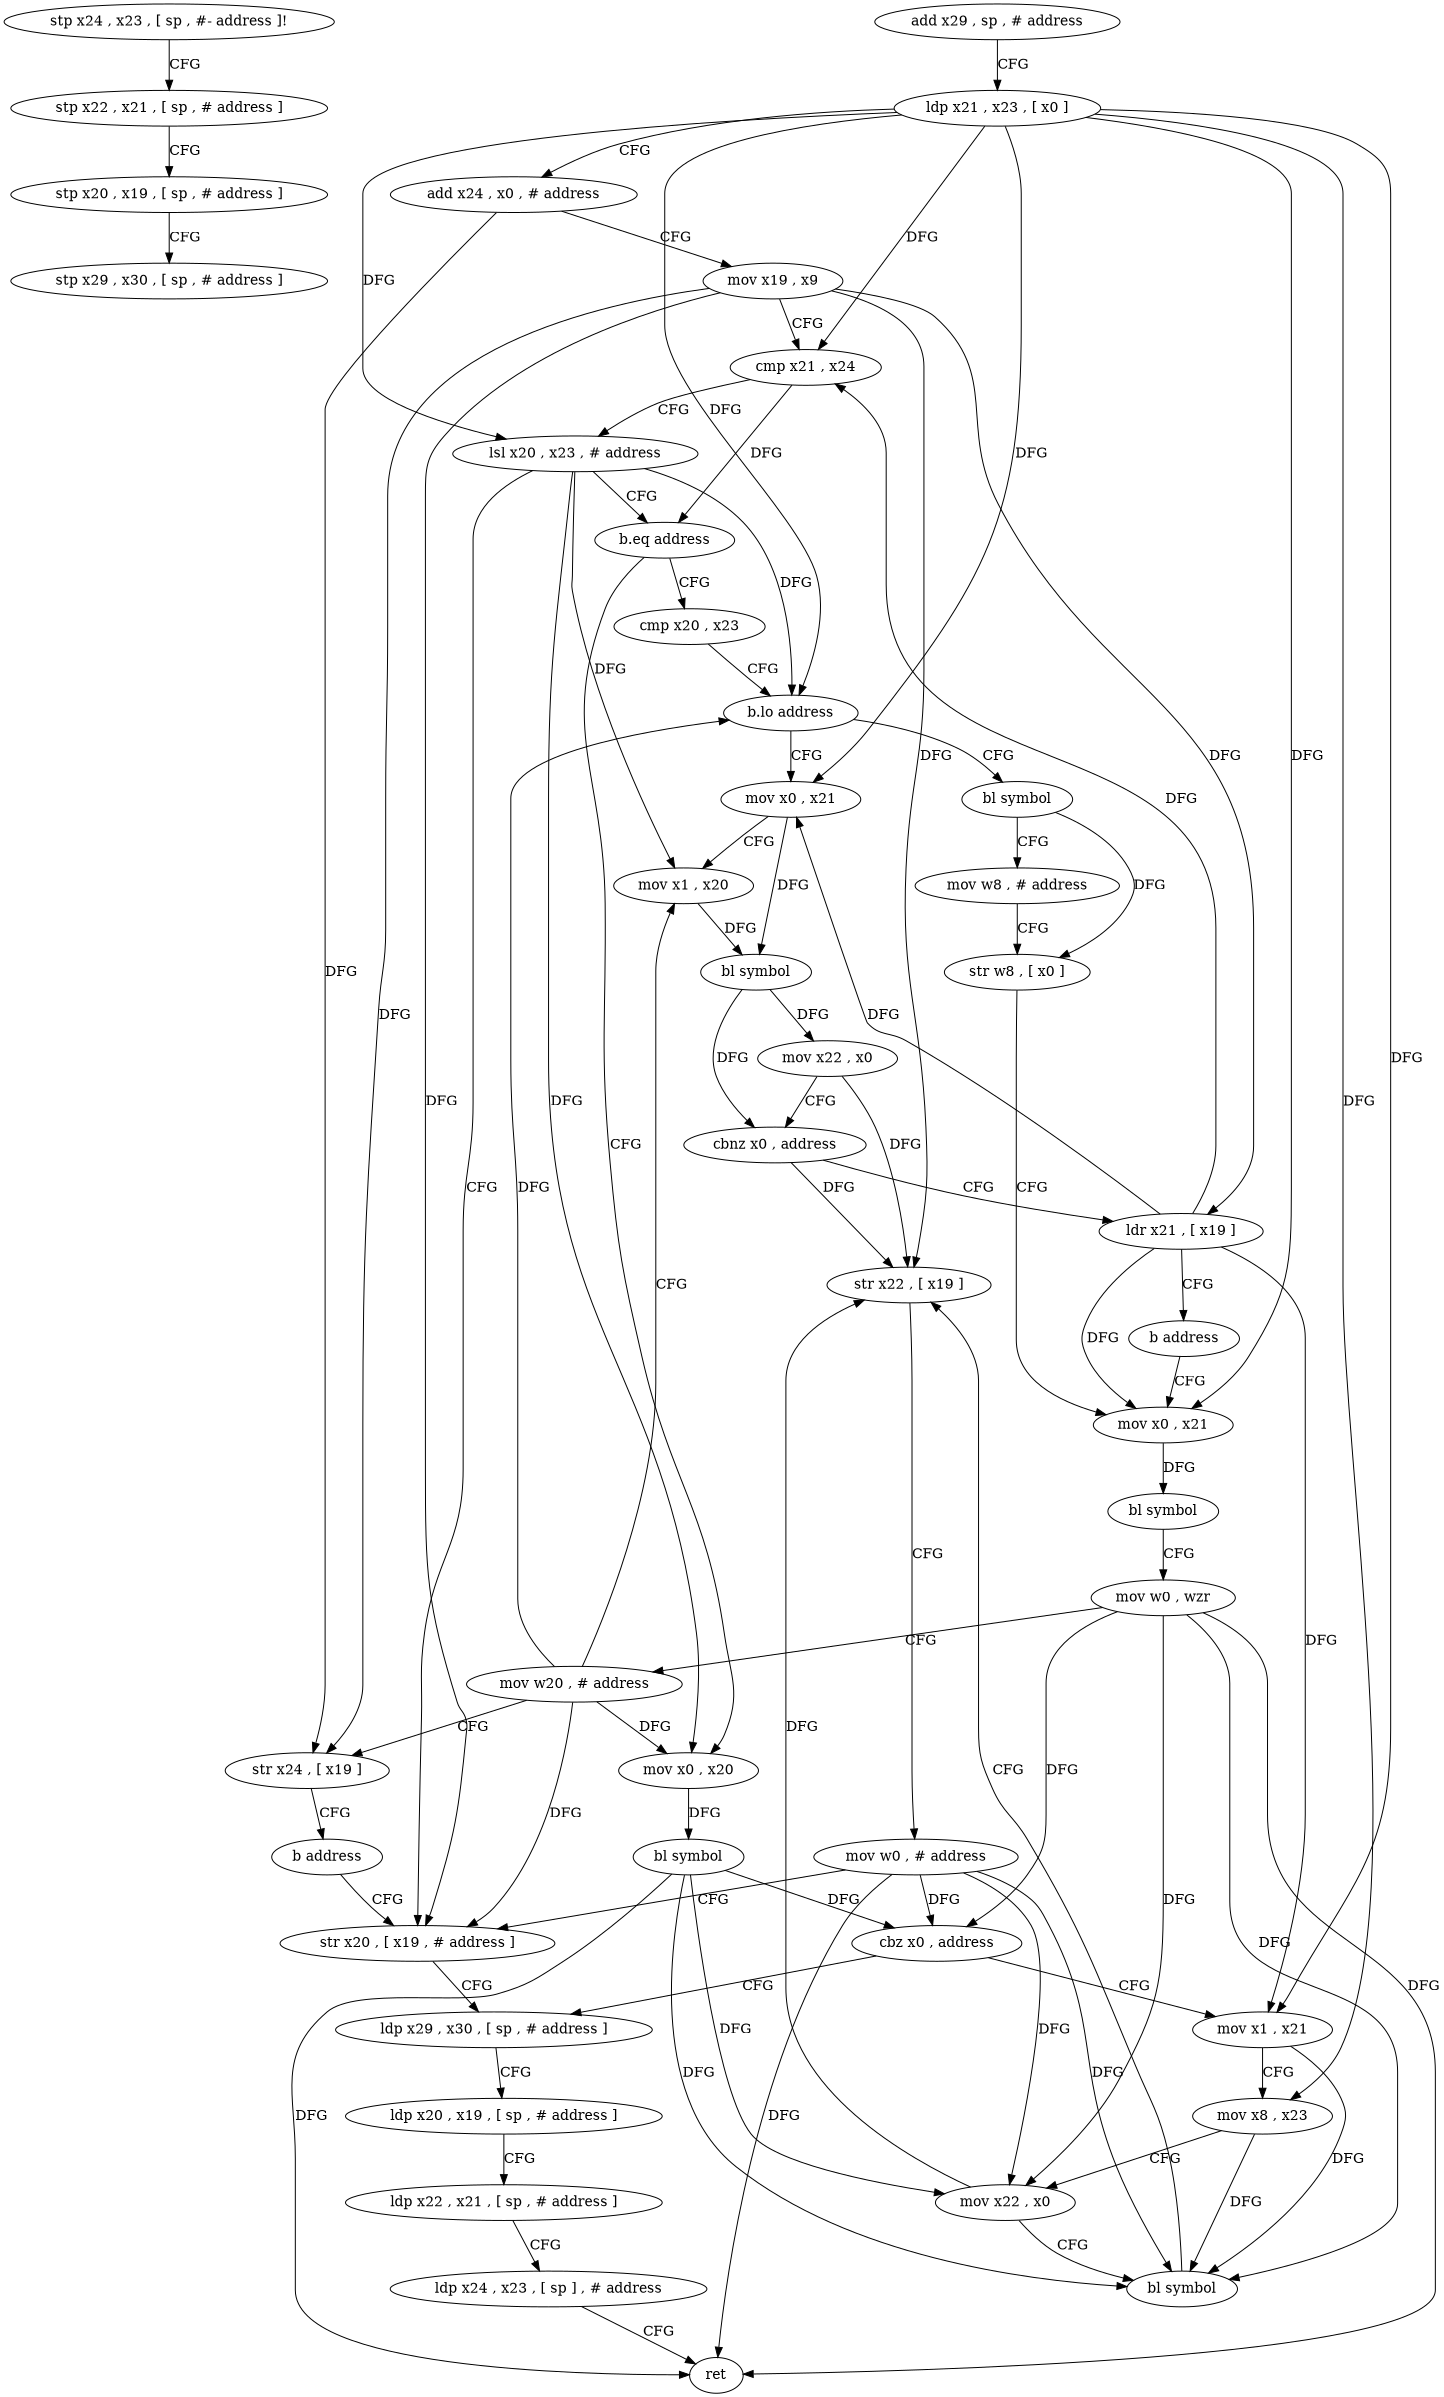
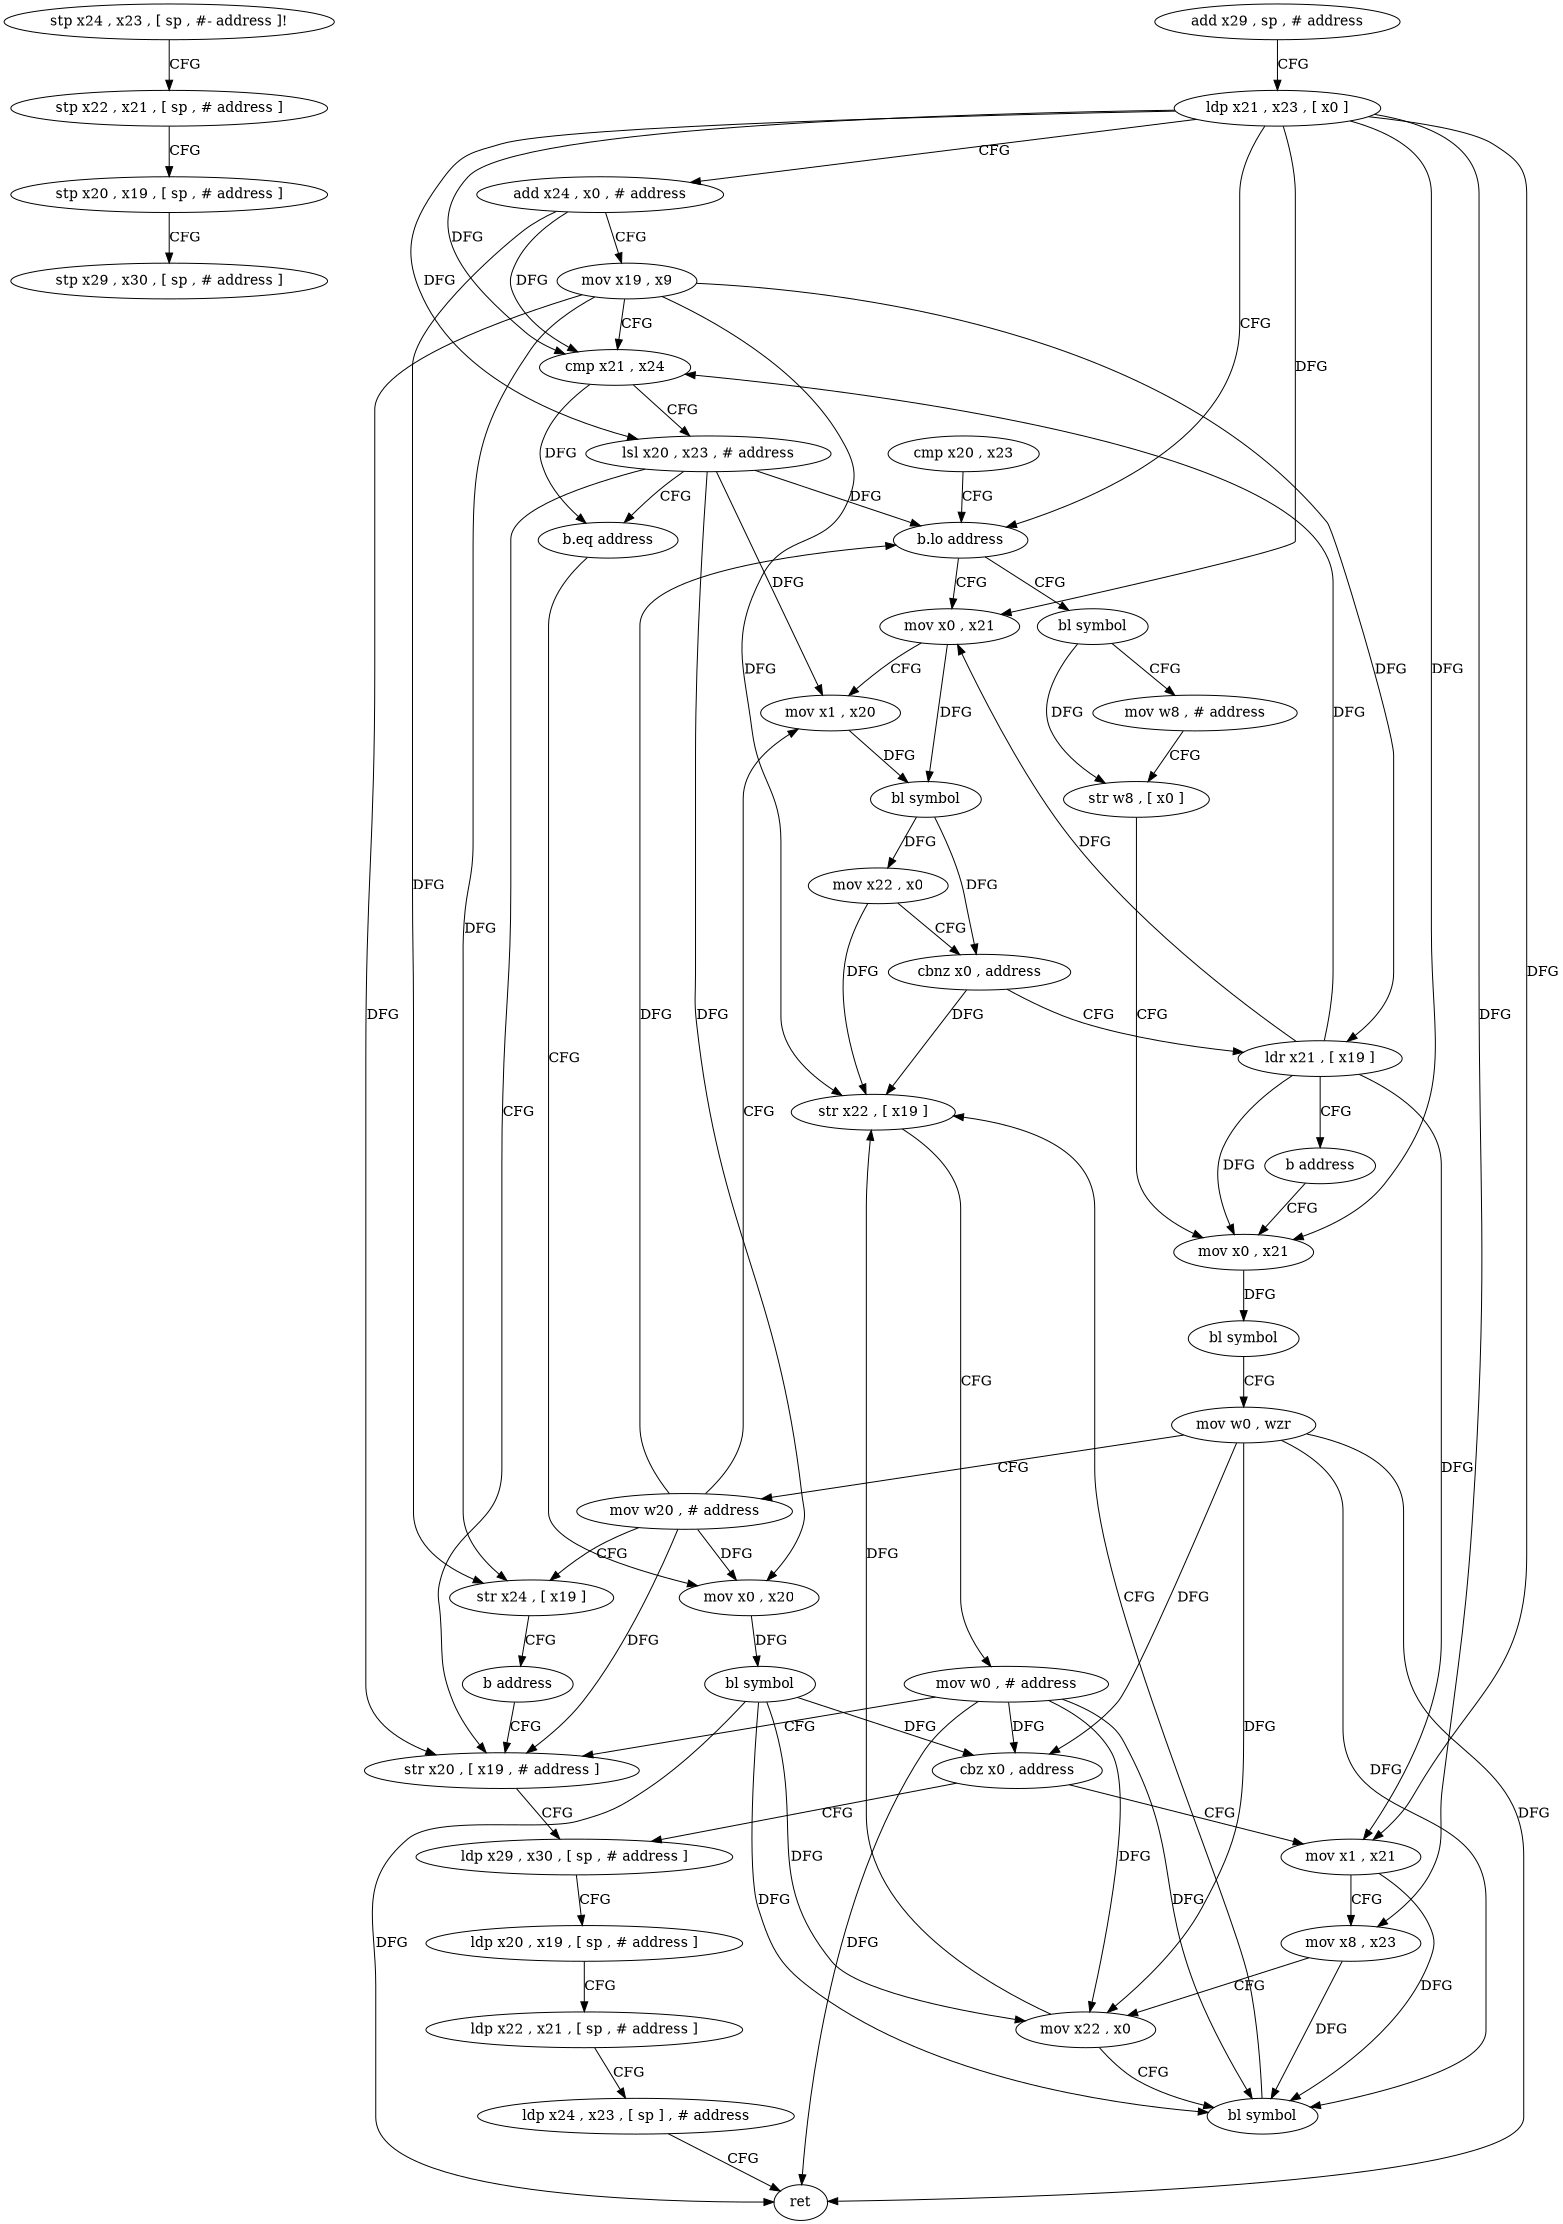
  digraph {
    n1 [label="stp x24 , x23 , [ sp , #- address ]!"]
    n2 [label="stp x22 , x21 , [ sp , # address ]"]
    n3 [label="stp x20 , x19 , [ sp , # address ]"]
    n4 [label="stp x29 , x30 , [ sp , # address ]"]
    n5 [label="add x29 , sp , # address"]
    n6 [label="ldp x21 , x23 , [ x0 ]"]
    n7 [label="add x24 , x0 , # address"]
    n8 [label="cmp x21 , x24"]
    n9 [label="lsl x20 , x23 , # address"]
    n10 [label="mov x1 , x21"]
    n11 [label="b.lo address"]
    n12 [label="mov x0 , x21"]
    n13 [label="mov x8 , x23"]
    n14 [label="mov x0 , x21"]
    n15 [label="mov x19 , x9"]
    n16 [label="str x24 , [ x19 ]"]
    n17 [label="b.eq address"]
    n18 [label="str x20 , [ x19 , # address ]"]
    n19 [label="mov x0 , x20"]
    n20 [label="mov x1 , x20"]
    n21 [label="bl symbol"]
    n22 [label="bl symbol"]
    n23 [label="bl symbol"]
    n24 [label="mov x22 , x0"]
    n25 [label="bl symbol"]
    n26 [label="str x22 , [ x19 ]"]
    n27 [label="ldr x21 , [ x19 ]"]
    n28 [label="b address"]
    n29 [label="mov w0 , # address"]
    n30 [label="b address"]
    n31 [label="ldp x29 , x30 , [ sp , # address ]"]
    n32 [label="cmp x20 , x23"]
    n33 [label="bl symbol"]
    n34 [label="cbz x0 , address"]
    n35 [label=ret]
    n36 [label="ldp x20 , x19 , [ sp , # address ]"]
    n37 [label="ldp x22 , x21 , [ sp , # address ]"]
    n38 [label="mov w8 , # address"]
    n39 [label="str w8 , [ x0 ]"]
    n40 [label="mov x22 , x0"]
    n41 [label="cbnz x0 , address"]
    n42 [label="ldp x24 , x23 , [ sp ] , # address"]
    n43 [label="mov w0 , wzr"]
    n44 [label="mov w20 , # address"]
    n1 -> n2 [label=CFG]
    n2 -> n3 [label=CFG]
    n3 -> n4 [label=CFG]
    n5 -> n6 [label=CFG]
    n6 -> n7 [label=CFG]
    n6 -> n8 [label=DFG]
    n6 -> n9 [label=DFG]
    n6 -> n10 [label=DFG]
-   n6 -> n11 [label=DFG]
+   n6 -> n11 [label=CFG]
    n6 -> n12 [label=DFG]
    n6 -> n13 [label=DFG]
    n6 -> n14 [label=DFG]
+   n7 -> n8 [label=DFG]
    n7 -> n15 [label=CFG]
    n7 -> n16 [label=DFG]
    n8 -> n9 [label=CFG]
    n8 -> n17 [label=DFG]
    n9 -> n11 [label=DFG]
    n9 -> n17 [label=CFG]
    n9 -> n18 [label=CFG]
    n9 -> n19 [label=DFG]
    n9 -> n20 [label=DFG]
    n10 -> n13 [label=CFG]
    n10 -> n21 [label=DFG]
    n11 -> n12 [label=CFG]
    n11 -> n22 [label=CFG]
    n12 -> n20 [label=CFG]
    n12 -> n23 [label=DFG]
    n13 -> n21 [label=DFG]
    n13 -> n24 [label=CFG]
    n14 -> n25 [label=DFG]
    n15 -> n8 [label=CFG]
    n15 -> n16 [label=DFG]
    n15 -> n18 [label=DFG]
    n15 -> n26 [label=DFG]
    n15 -> n27 [label=DFG]
    n16 -> n28 [label=CFG]
    n17 -> n19 [label=CFG]
-   n17 -> n32 [label=CFG]
    n18 -> n31 [label=CFG]
    n19 -> n33 [label=DFG]
    n20 -> n23 [label=DFG]
    n21 -> n26 [label=CFG]
    n22 -> n38 [label=CFG]
    n22 -> n39 [label=DFG]
    n23 -> n40 [label=DFG]
    n23 -> n41 [label=DFG]
    n24 -> n21 [label=CFG]
    n24 -> n26 [label=DFG]
    n25 -> n43 [label=CFG]
    n26 -> n29 [label=CFG]
    n27 -> n8 [label=DFG]
    n27 -> n10 [label=DFG]
    n27 -> n12 [label=DFG]
    n27 -> n14 [label=DFG]
    n27 -> n30 [label=CFG]
    n28 -> n18 [label=CFG]
    n29 -> n18 [label=CFG]
    n29 -> n21 [label=DFG]
    n29 -> n24 [label=DFG]
    n29 -> n34 [label=DFG]
    n29 -> n35 [label=DFG]
    n30 -> n14 [label=CFG]
    n31 -> n36 [label=CFG]
    n32 -> n11 [label=CFG]
    n33 -> n21 [label=DFG]
    n33 -> n24 [label=DFG]
    n33 -> n34 [label=DFG]
    n33 -> n35 [label=DFG]
    n34 -> n10 [label=CFG]
    n34 -> n31 [label=CFG]
    n36 -> n37 [label=CFG]
    n37 -> n42 [label=CFG]
    n38 -> n39 [label=CFG]
    n39 -> n14 [label=CFG]
    n40 -> n26 [label=DFG]
    n40 -> n41 [label=CFG]
    n41 -> n26 [label=DFG]
    n41 -> n27 [label=CFG]
    n42 -> n35 [label=CFG]
    n43 -> n21 [label=DFG]
    n43 -> n24 [label=DFG]
    n43 -> n34 [label=DFG]
    n43 -> n35 [label=DFG]
    n43 -> n44 [label=CFG]
    n44 -> n11 [label=DFG]
    n44 -> n16 [label=CFG]
    n44 -> n18 [label=DFG]
    n44 -> n19 [label=DFG]
    n44 -> n20 [label=CFG]
  }
